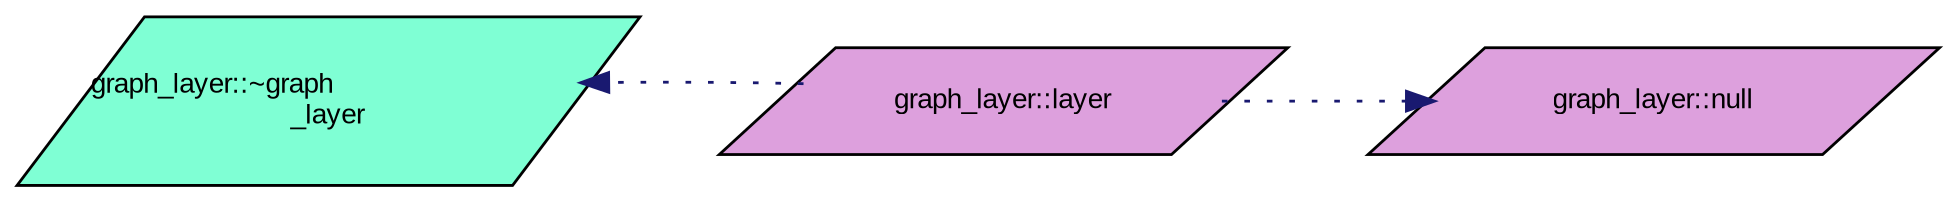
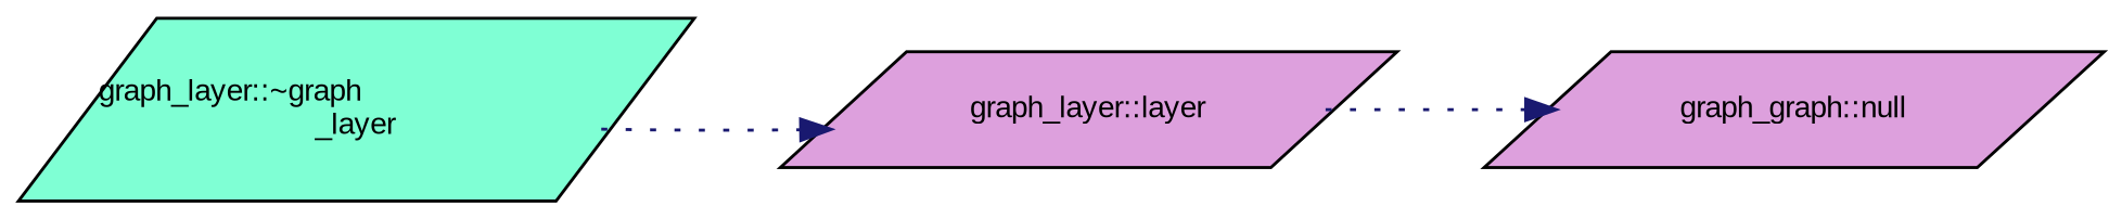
  digraph {
    fontname="Liberation Sans"
    rankdir=LR
    node [color=black fillcolor=plum fontname="Liberation Sans" fontsize=10 shape=parallelogram style=filled]
    edge [color=midnightblue fontname="Liberation Sans" fontsize=10 labelfontname=Helvetica labelfontsize=10 style=dotted]
    n1 [fillcolor=aquamarine fontcolor=black height=0.2 label="graph_layer::~graph\l_layer" width=0.4]
    n2 [height=0.2 label="graph_layer::layer" width=0.4]
-   n3 [height=0.2 label="graph_layer::null" width=0.4]
-   n2 -> n1
+   n3 [height=0.2 label="graph_graph::null" width=0.4]
+   n1 -> n2
    n2 -> n3
  }
